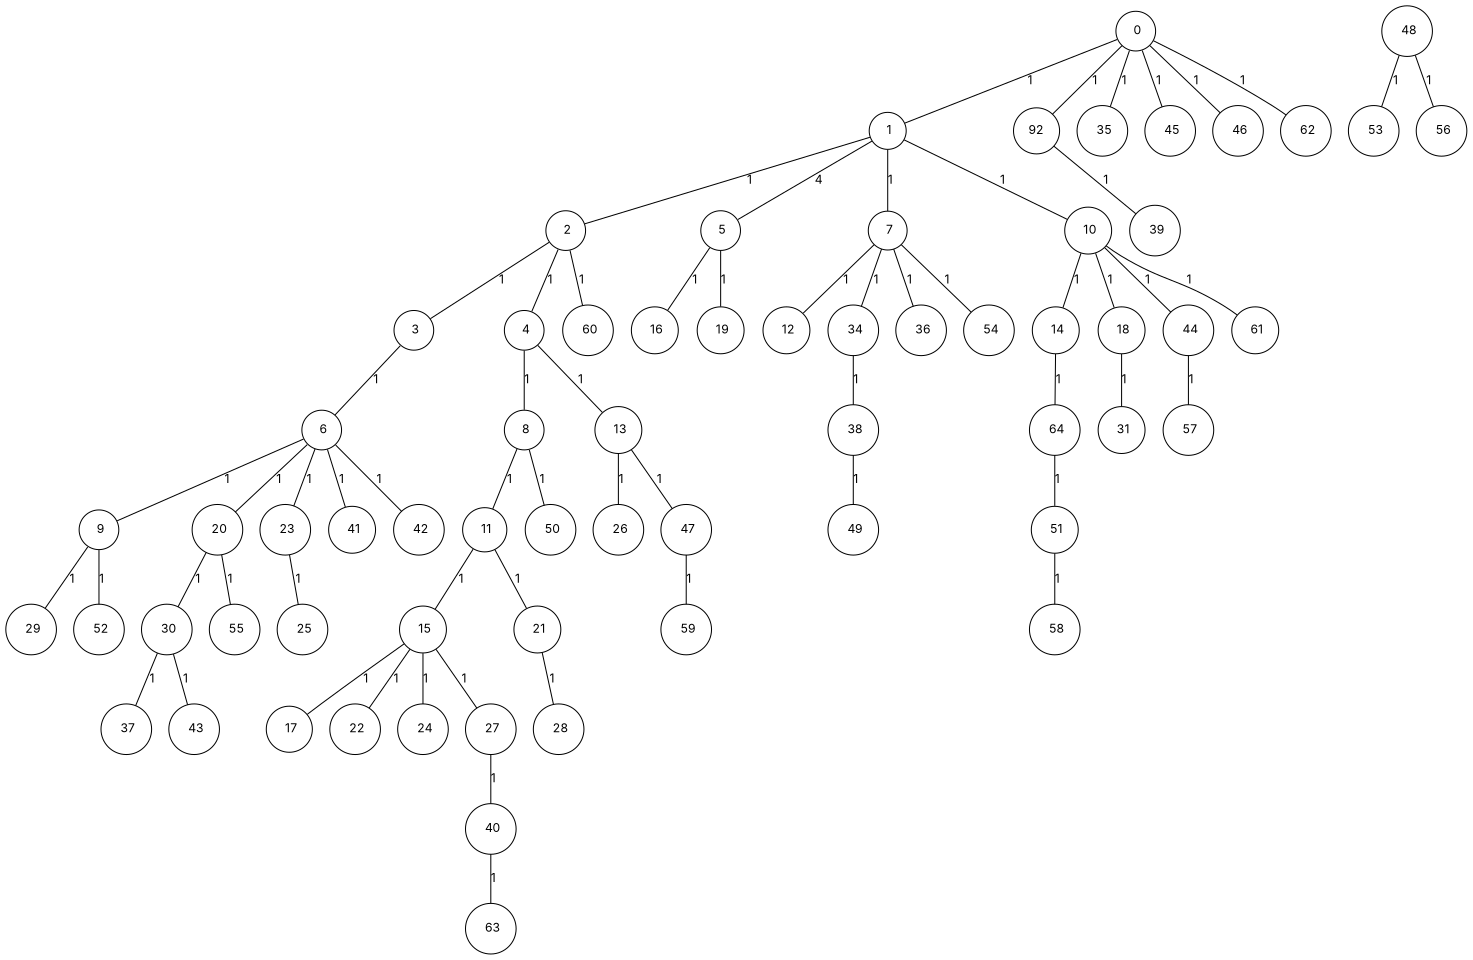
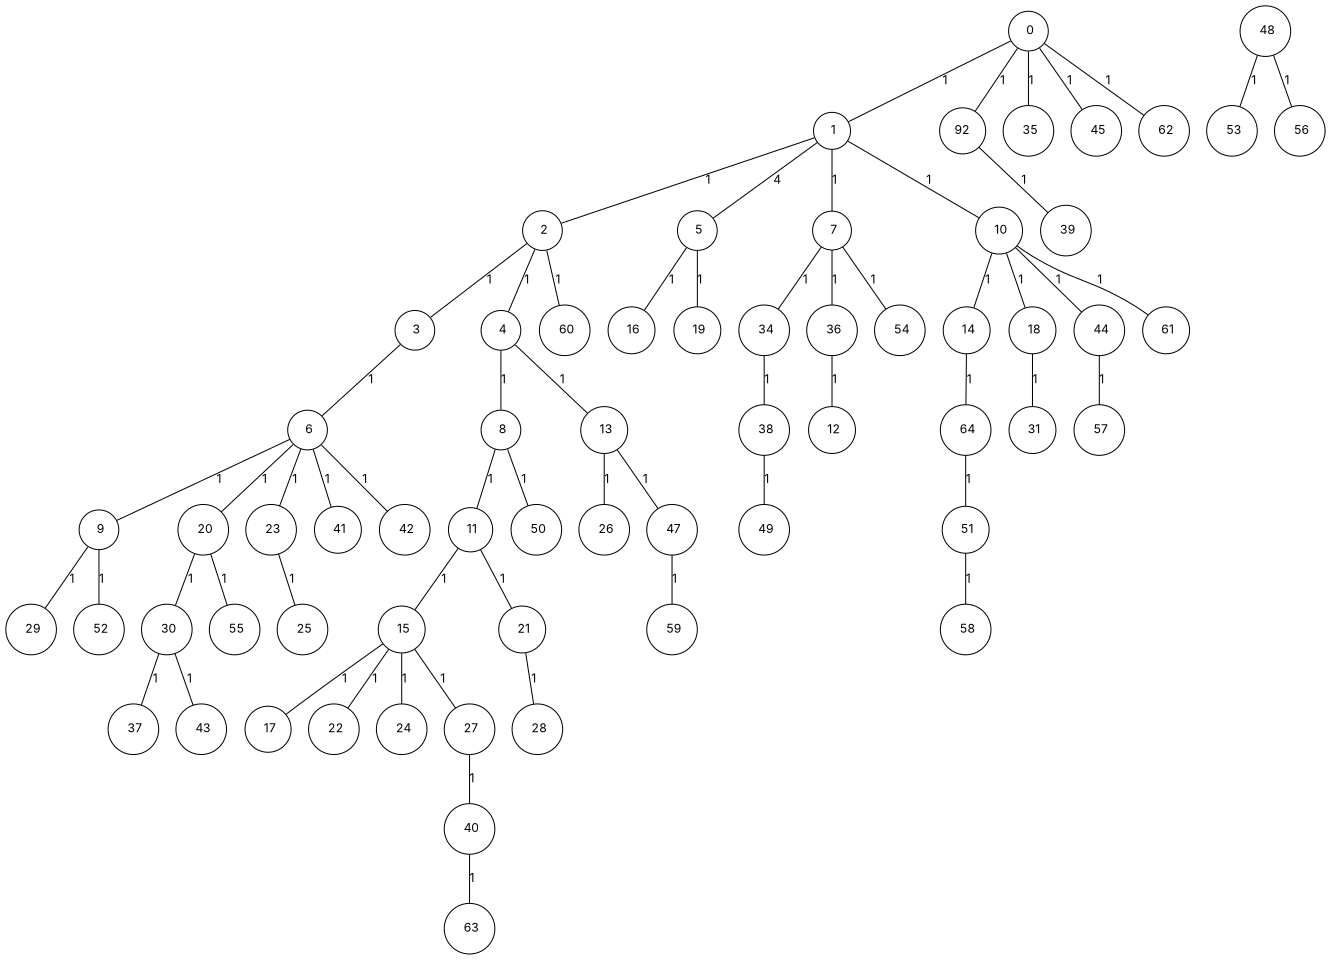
  graph {
    fixedsize="true;"
    fontname=Inter
    node [color=black fontname=Inter fontsize=12 hight=.12 shape=circle]
    edge [fontname=Inter fontsize=12]
    n1 [label=" 0" width=.12]
    n2 [label=" 1" width=.12]
    n3 [label=92 width=.12]
    n4 [label=" 35" width=.12]
    n5 [label=" 45" width=.12]
-   n6 [label=" 46" width=.12]
    n7 [label=" 62" width=.12]
    n8 [label=" 2" width=.12]
    n9 [label=" 5" width=.12]
    n10 [label=" 7" width=.12]
    n11 [label=" 10" width=.12]
    n12 [label=" 39" width=.12]
    n13 [label=" 3" width=.12]
    n14 [label=" 4" width=.12]
    n15 [label=" 60" width=.12]
    n16 [label=" 16" width=.12]
    n17 [label=" 19" width=.12]
    n18 [label=" 12" width=.12]
    n19 [label=" 34" width=.12]
    n20 [label=" 36" width=.12]
    n21 [label=" 54" width=.12]
    n22 [label=" 14" width=.12]
    n23 [label=" 18" width=.12]
    n24 [label=" 44" width=.12]
    n25 [label=" 61" width=.12]
    n26 [label=" 6" width=.12]
    n27 [label=" 8" width=.12]
    n28 [label=" 13" width=.12]
    n29 [label=" 9" width=.12]
    n30 [label=" 20" width=.12]
    n31 [label=" 23" width=.12]
    n32 [label=" 41" width=.12]
    n33 [label=" 42" width=.12]
    n34 [label=" 11" width=.12]
    n35 [label=" 50" width=.12]
    n36 [label=" 26" width=.12]
    n37 [label=" 47" width=.12]
    n38 [label=" 29" width=.12]
    n39 [label=" 52" width=.12]
    n40 [label=" 30" width=.12]
    n41 [label=" 55" width=.12]
    n42 [label=" 25" width=.12]
    n43 [label=" 38" width=.12]
    n44 [label=" 15" width=.12]
    n45 [label=" 21" width=.12]
    n46 [label=" 64" width=.12]
    n47 [label=" 31" width=.12]
    n48 [label=" 57" width=.12]
    n49 [label=" 17" width=.12]
    n50 [label=" 22" width=.12]
    n51 [label=" 24" width=.12]
    n52 [label=" 27" width=.12]
    n53 [label=" 28" width=.12]
    n54 [label=" 59" width=.12]
    n55 [label=" 51" width=.12]
    n56 [label=" 40" width=.12]
    n57 [label=" 37" width=.12]
    n58 [label=" 43" width=.12]
    n59 [label=" 63" width=.12]
    n60 [label=" 58" width=.12]
    n61 [label=" 48" width=.12]
    n62 [label=" 53" width=.12]
    n63 [label=" 56" width=.12]
    n64 [label=" 49" width=.12]
    n1 -- n2 [label=1]
    n1 -- n3 [label=1]
    n1 -- n4 [label=1]
    n1 -- n5 [label=1]
-   n1 -- n6 [label=1]
    n1 -- n7 [label=1]
    n2 -- n8 [label=1]
    n2 -- n9 [label=4]
    n2 -- n10 [label=1]
    n2 -- n11 [label=1]
    n3 -- n12 [label=1]
    n8 -- n13 [label=1]
    n8 -- n14 [label=1]
    n8 -- n15 [label=1]
    n9 -- n16 [label=1]
    n9 -- n17 [label=1]
-   n10 -- n18 [label=1]
+   n20 -- n18 [label=1]
    n10 -- n19 [label=1]
    n10 -- n20 [label=1]
    n10 -- n21 [label=1]
    n11 -- n22 [label=1]
    n11 -- n23 [label=1]
    n11 -- n24 [label=1]
    n11 -- n25 [label=1]
    n13 -- n26 [label=1]
    n14 -- n27 [label=1]
    n14 -- n28 [label=1]
    n19 -- n43 [label=1]
    n22 -- n46 [label=1]
    n23 -- n47 [label=1]
    n24 -- n48 [label=1]
    n26 -- n29 [label=1]
    n26 -- n30 [label=1]
    n26 -- n31 [label=1]
    n26 -- n32 [label=1]
    n26 -- n33 [label=1]
    n27 -- n34 [label=1]
    n27 -- n35 [label=1]
    n28 -- n36 [label=1]
    n28 -- n37 [label=1]
    n29 -- n38 [label=1]
    n29 -- n39 [label=1]
    n30 -- n40 [label=1]
    n30 -- n41 [label=1]
    n31 -- n42 [label=1]
    n34 -- n44 [label=1]
    n34 -- n45 [label=1]
    n37 -- n54 [label=1]
    n40 -- n57 [label=1]
    n40 -- n58 [label=1]
    n43 -- n64 [label=1]
    n44 -- n49 [label=1]
    n44 -- n50 [label=1]
    n44 -- n51 [label=1]
    n44 -- n52 [label=1]
    n45 -- n53 [label=1]
    n46 -- n55 [label=1]
    n52 -- n56 [label=1]
    n55 -- n60 [label=1]
    n56 -- n59 [label=1]
    n61 -- n62 [label=1]
    n61 -- n63 [label=1]
  }
